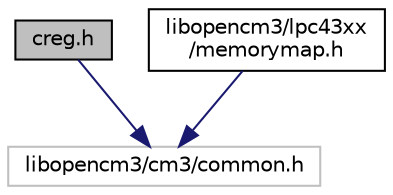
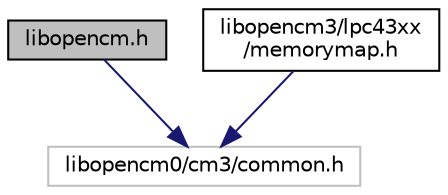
  digraph {
    fontname="DejaVu Sans"
    node [color=black fillcolor=white fontname="DejaVu Sans" fontsize=10 shape=record style=filled]
    edge [color=midnightblue fontname="DejaVu Sans" fontsize=10 labelfontname=Helvetica labelfontsize=10 style=solid]
-   n1 [fillcolor=grey75 fontcolor=black height=0.2 label="creg.h" width=0.4]
-   n2 [color=grey75 height=0.2 label="libopencm3/cm3/common.h" width=0.4]
+   n1 [fillcolor=grey75 fontcolor=black height=0.2 label="libopencm.h" width=0.4]
+   n2 [color=grey75 height=0.2 label="libopencm0/cm3/common.h" width=0.4]
    n3 [height=0.2 label="libopencm3/lpc43xx\l/memorymap.h" width=0.4]
    n1 -> n2
    n3 -> n2
  }
